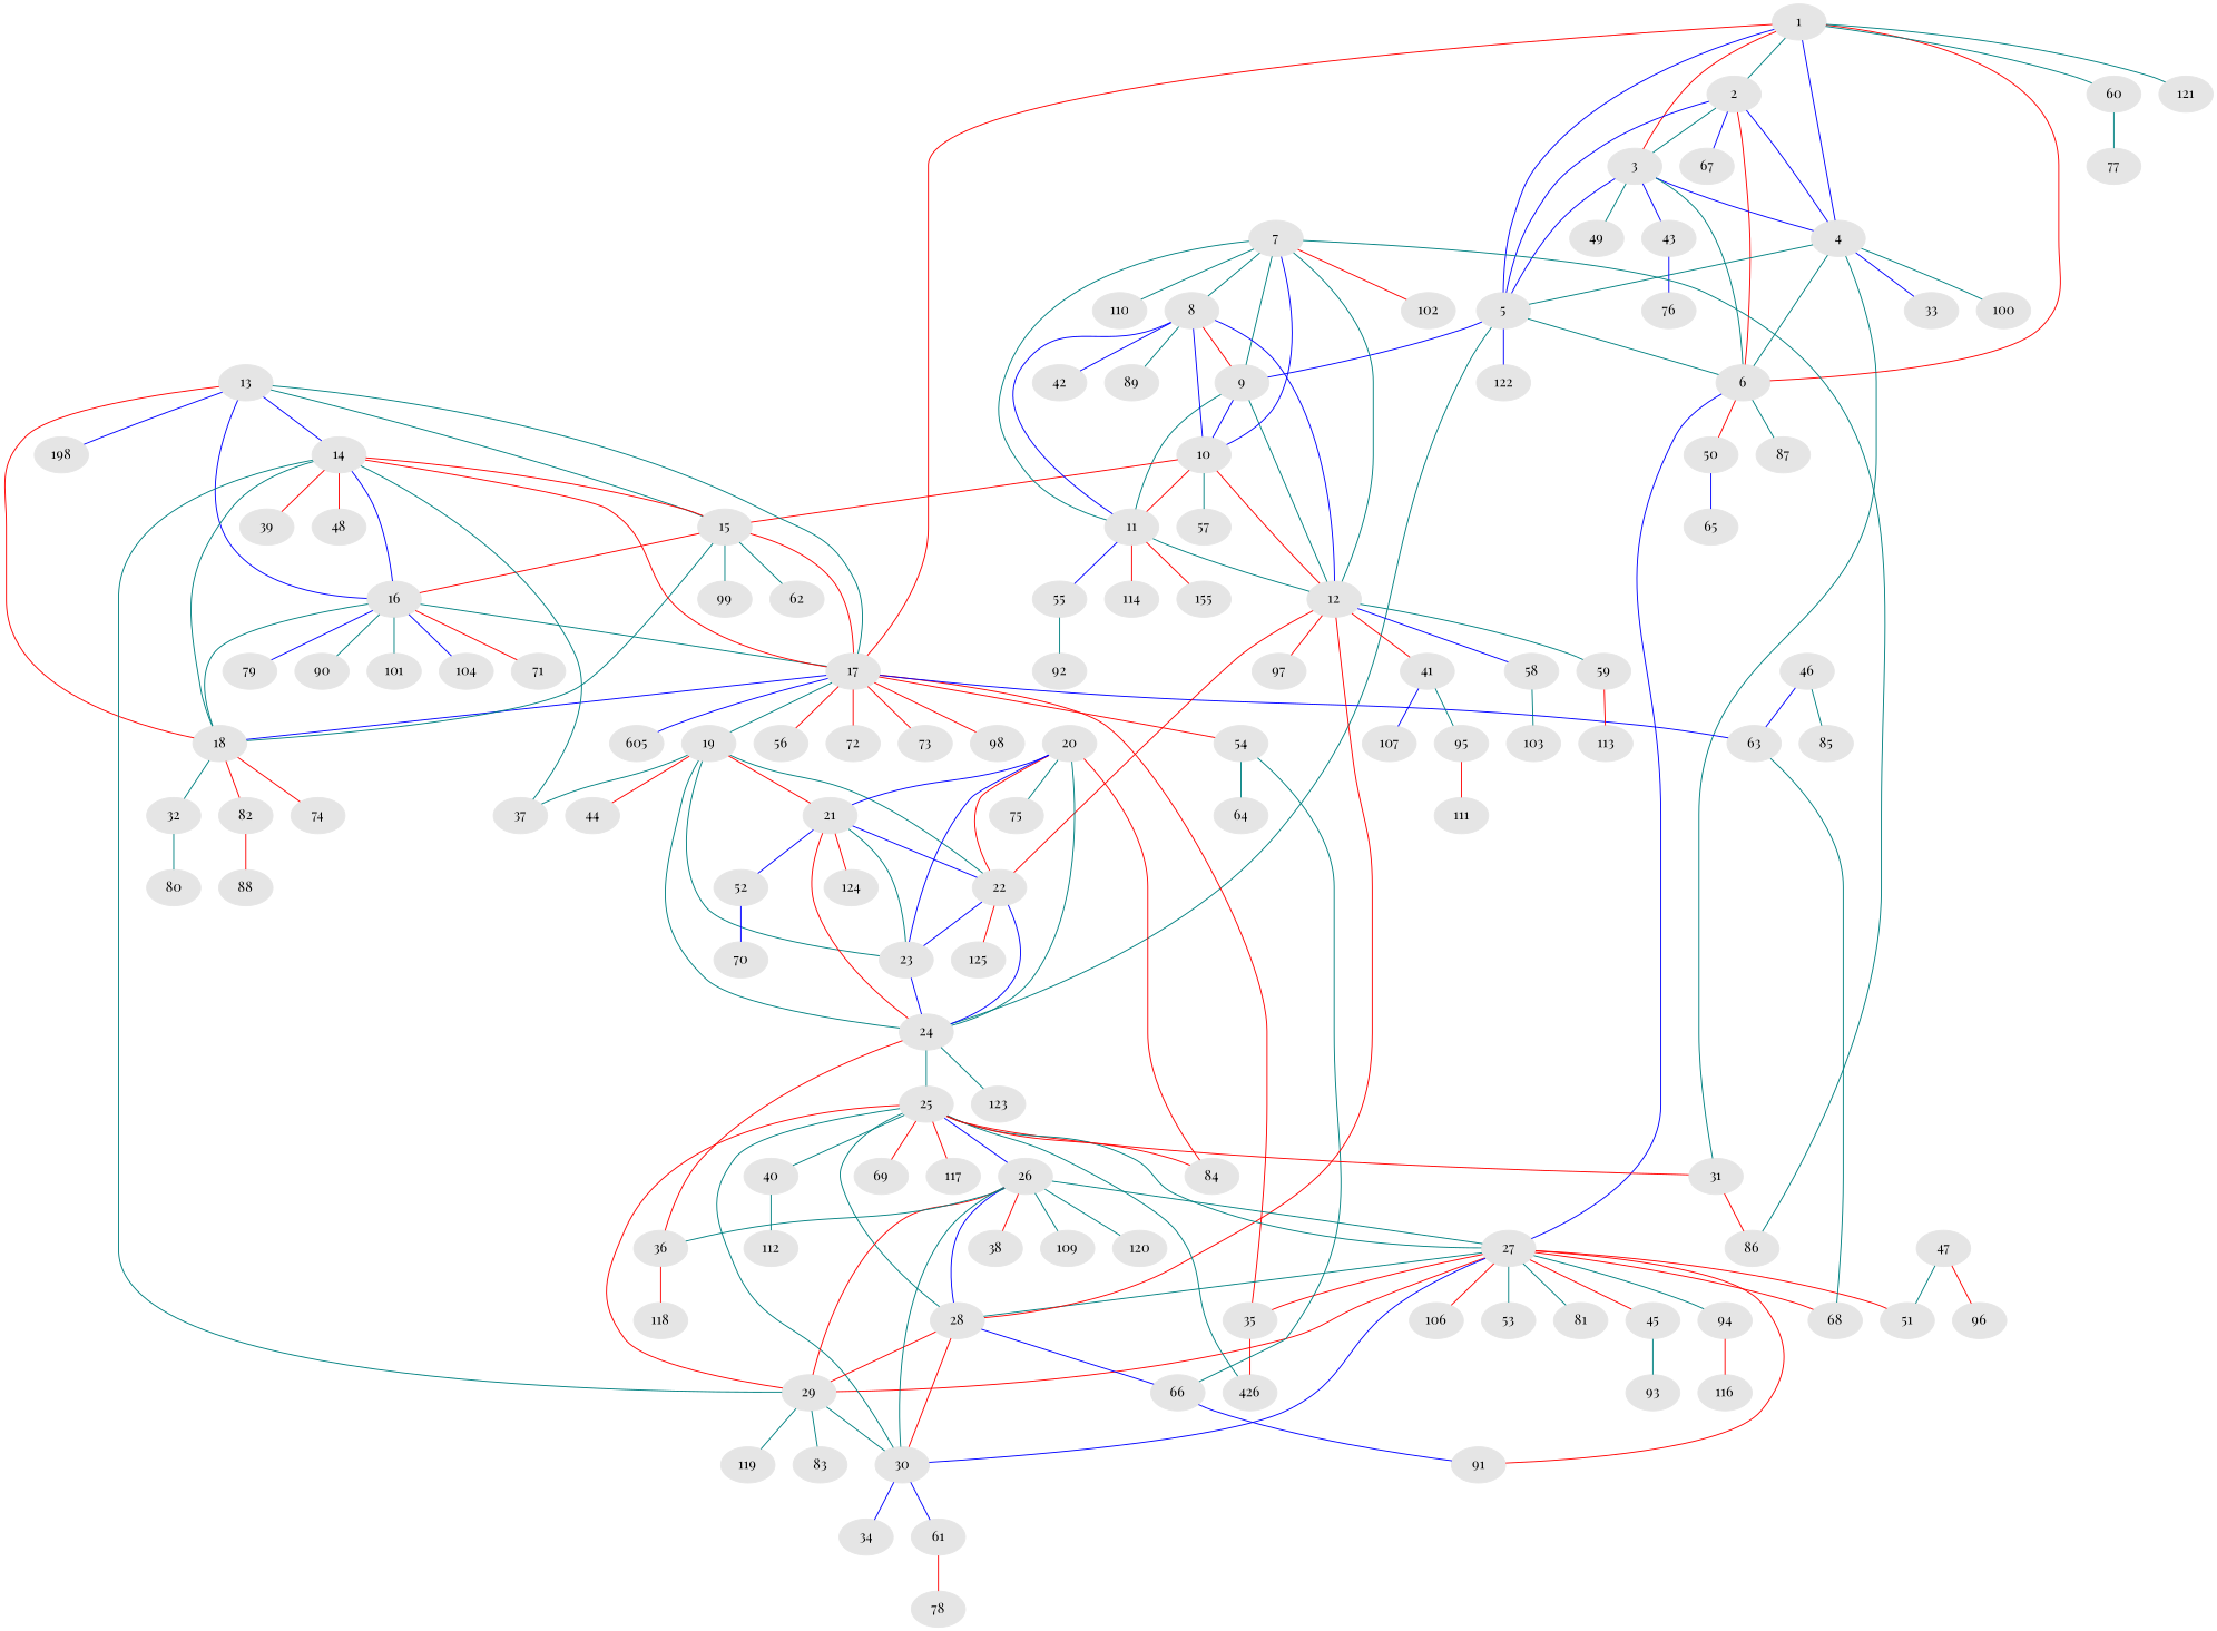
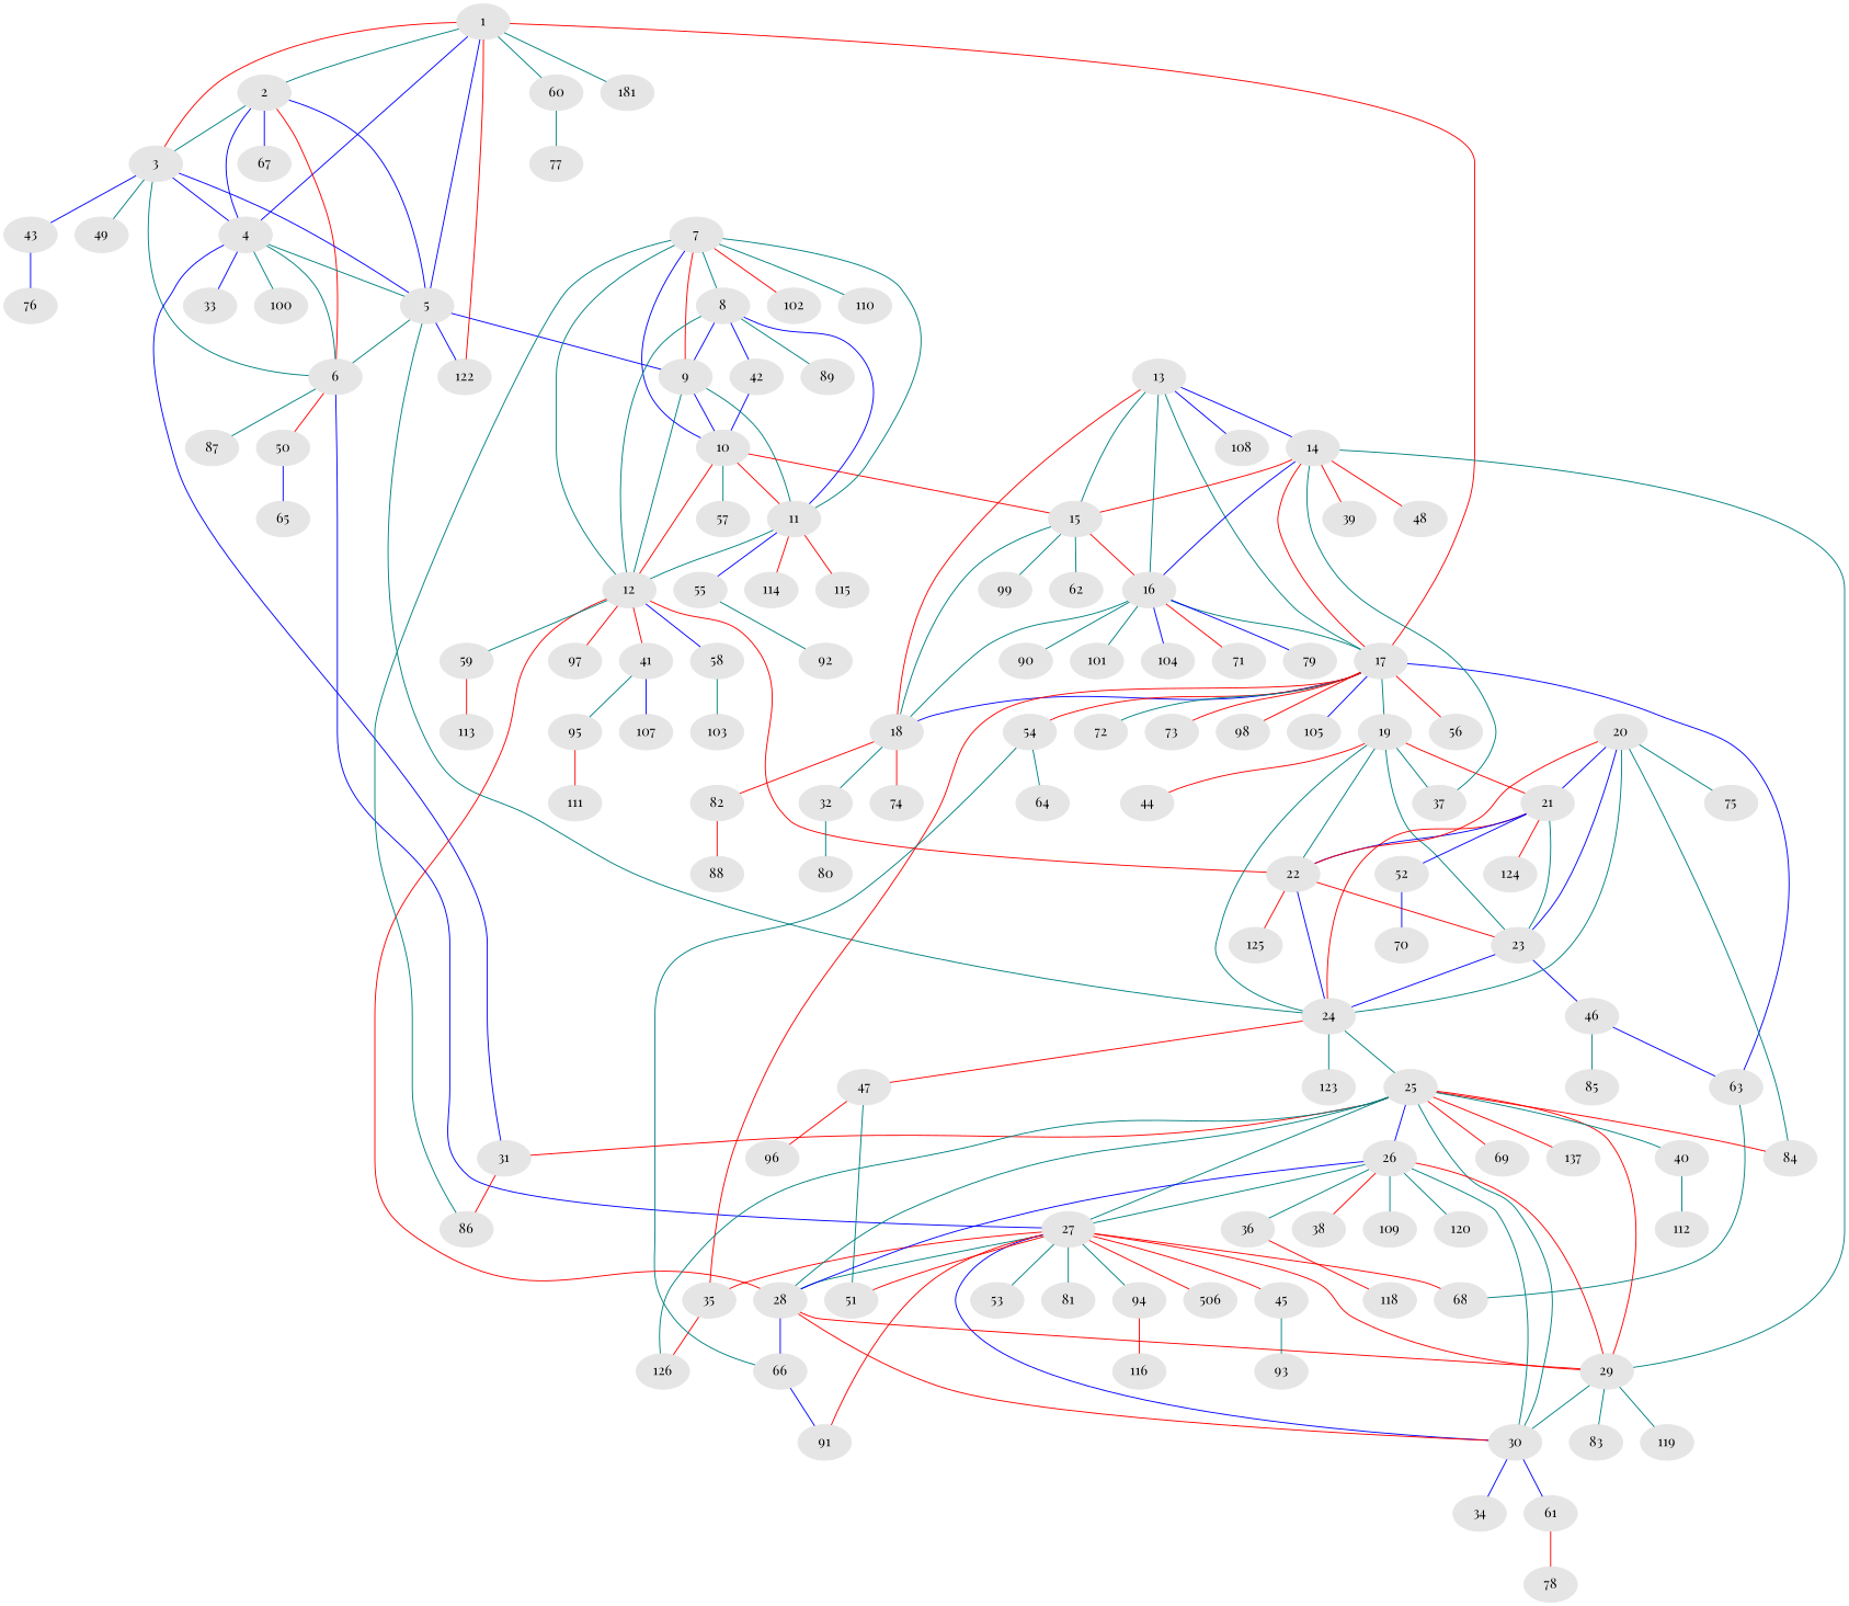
  graph {
    fontname="Playfair Display"
    node [color=gray90 fontname="Playfair Display" style=filled]
    edge [color=teal fontname="Playfair Display"]
    1
    2
    3
    4
    5
    6
    17
    60
-   121
+   121 [label=181]
    67
    43
    49
    31
    33
    100
    9
    24
    122
    27
    50
    87
    18
    19
    35
    54
    56
    63
    72
    73
    98
-   105 [label=605]
+   105
    77
    76
    86
    10
    11
    12
    25
    47
    123
    28
    29
    30
    45
    51
    53
    68
    81
    91
    94
-   106
+   106 [label=506]
    65
    7
    8
    102
    110
    42
    89
    15
    57
    55
    114
-   115 [label=155]
+   115
    22
    41
    58
    59
    97
    16
    62
    99
    92
    23
    125
    66
    95
    107
    103
    113
    13
    14
-   108 [label=198]
+   108
    37
    39
    48
    71
    79
    90
    101
    104
    32
    74
    82
    83
    119
    21
    44
-   126 [label=426]
+   126
    64
    80
    88
    20
    75
    84
    52
    124
    46
    70
    85
    26
    40
    69
-   117
+   117 [label=137]
    96
    36
    38
    109
    120
    34
    61
    112
    118
    93
    116
    78
    111
    1 -- 2
    1 -- 3 [color=red]
    1 -- 4 [color=blue]
    1 -- 5 [color=blue]
-   1 -- 6 [color=red]
+   1 -- 122 [color=red]
    1 -- 17 [color=red]
    1 -- 60
    1 -- 121
    2 -- 3
    2 -- 4 [color=blue]
    2 -- 5 [color=blue]
    2 -- 6 [color=red]
    2 -- 67 [color=blue]
    3 -- 4 [color=blue]
    3 -- 5 [color=blue]
    3 -- 6
    3 -- 43 [color=blue]
    3 -- 49
    4 -- 5
    4 -- 6
-   4 -- 31
+   4 -- 31 [color=blue]
    4 -- 33 [color=blue]
    4 -- 100
    5 -- 6
    5 -- 9 [color=blue]
    5 -- 24
    5 -- 122 [color=blue]
    6 -- 27 [color=blue]
    6 -- 50 [color=red]
    6 -- 87
    17 -- 18 [color=blue]
    17 -- 19
    17 -- 35 [color=red]
    17 -- 54 [color=red]
    17 -- 56 [color=red]
    17 -- 63 [color=blue]
-   17 -- 72 [color=red]
+   17 -- 72
    17 -- 73 [color=red]
    17 -- 98 [color=red]
    17 -- 105 [color=blue]
    60 -- 77
    43 -- 76 [color=blue]
    31 -- 86 [color=red]
    9 -- 10 [color=blue]
    9 -- 11
    9 -- 12
    24 -- 25
-   24 -- 36 [color=red]
+   24 -- 47 [color=red]
    24 -- 123
    27 -- 35 [color=red]
    27 -- 28
    27 -- 29 [color=red]
    27 -- 30 [color=blue]
    27 -- 45 [color=red]
    27 -- 51 [color=red]
    27 -- 53
    27 -- 68 [color=red]
    27 -- 81
    27 -- 91 [color=red]
    27 -- 94
    27 -- 106 [color=red]
    50 -- 65 [color=blue]
    18 -- 32
    18 -- 74 [color=red]
    18 -- 82 [color=red]
    19 -- 24
    19 -- 22
    19 -- 23
    19 -- 37
    19 -- 21 [color=red]
    19 -- 44 [color=red]
    35 -- 126 [color=red]
    54 -- 66
    54 -- 64
    63 -- 68
    10 -- 11 [color=red]
    10 -- 12 [color=red]
    10 -- 15 [color=red]
    10 -- 57
    11 -- 12
    11 -- 55 [color=blue]
    11 -- 114 [color=red]
    11 -- 115 [color=red]
    12 -- 28 [color=red]
    12 -- 22 [color=red]
    12 -- 41 [color=red]
    12 -- 58 [color=blue]
    12 -- 59
    12 -- 97 [color=red]
    25 -- 31 [color=red]
    25 -- 27
    25 -- 28
    25 -- 29 [color=red]
    25 -- 30
    25 -- 126
    25 -- 84 [color=red]
    25 -- 26 [color=blue]
    25 -- 40
    25 -- 69 [color=red]
    25 -- 117 [color=red]
    47 -- 51
    47 -- 96 [color=red]
    28 -- 29 [color=red]
    28 -- 30 [color=red]
    28 -- 66 [color=blue]
    29 -- 30
    29 -- 83
    29 -- 119
    30 -- 34 [color=blue]
    30 -- 61 [color=blue]
    45 -- 93
    94 -- 116 [color=red]
-   7 -- 9
+   7 -- 9 [color=red]
    7 -- 86
    7 -- 10 [color=blue]
    7 -- 11
    7 -- 12
    7 -- 8
    7 -- 102 [color=red]
    7 -- 110
-   8 -- 9 [color=red]
-   8 -- 10 [color=blue]
+   8 -- 9 [color=blue]
+   42 -- 10 [color=blue]
    8 -- 11 [color=blue]
-   8 -- 12 [color=blue]
+   8 -- 12
    8 -- 42 [color=blue]
    8 -- 89
-   15 -- 17 [color=red]
    15 -- 18
    15 -- 16 [color=red]
    15 -- 62
    15 -- 99
    55 -- 92
    22 -- 24 [color=blue]
-   22 -- 23 [color=blue]
+   22 -- 23 [color=red]
    22 -- 125 [color=red]
    41 -- 95
    41 -- 107 [color=blue]
    58 -- 103
    59 -- 113 [color=red]
    16 -- 17
    16 -- 18
    16 -- 71 [color=red]
    16 -- 79 [color=blue]
    16 -- 90
    16 -- 101
    16 -- 104 [color=blue]
    23 -- 24 [color=blue]
+   23 -- 46 [color=blue]
    66 -- 91 [color=blue]
    95 -- 111 [color=red]
    13 -- 17
    13 -- 18 [color=red]
    13 -- 15
-   13 -- 16 [color=blue]
+   13 -- 16
    13 -- 14 [color=blue]
    13 -- 108 [color=blue]
    14 -- 17 [color=red]
-   14 -- 18
    14 -- 29
    14 -- 15 [color=red]
    14 -- 16 [color=blue]
    14 -- 37
    14 -- 39 [color=red]
    14 -- 48 [color=red]
    32 -- 80
    82 -- 88 [color=red]
    21 -- 24 [color=red]
    21 -- 22 [color=blue]
    21 -- 23
    21 -- 52 [color=blue]
    21 -- 124 [color=red]
    20 -- 24
    20 -- 22 [color=red]
    20 -- 23 [color=blue]
    20 -- 21 [color=blue]
    20 -- 75
-   20 -- 84 [color=red]
+   20 -- 84
    52 -- 70 [color=blue]
    46 -- 63 [color=blue]
    46 -- 85
    26 -- 27
    26 -- 28 [color=blue]
    26 -- 29 [color=red]
    26 -- 30
    26 -- 36
    26 -- 38 [color=red]
    26 -- 109
    26 -- 120
    40 -- 112
    36 -- 118 [color=red]
    61 -- 78 [color=red]
  }
